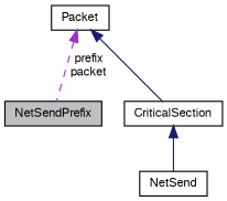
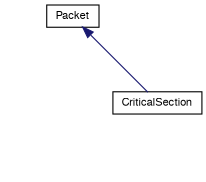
  digraph {
    node [color=black fillcolor=white fontname=FreeSans fontsize=10 shape=record style=filled]
    edge [color=midnightblue dir=back fontname=FreeSans fontsize=10 labelfontname=FreeSans labelfontsize=10 style=solid]
-   n1 [fillcolor=grey75 fontcolor=black height=0.2 label=NetSendPrefix width=0.4]
-   n2 [height=0.2 label=NetSend width=0.4]
    n3 [height=0.2 label=CriticalSection width=0.4]
    n4 [height=0.2 label=Packet width=0.4]
-   n3 -> n2
-   n4 -> n1 [color=darkorchid3 label="prefix\npacket" style=dashed]
    n4 -> n3
  }
